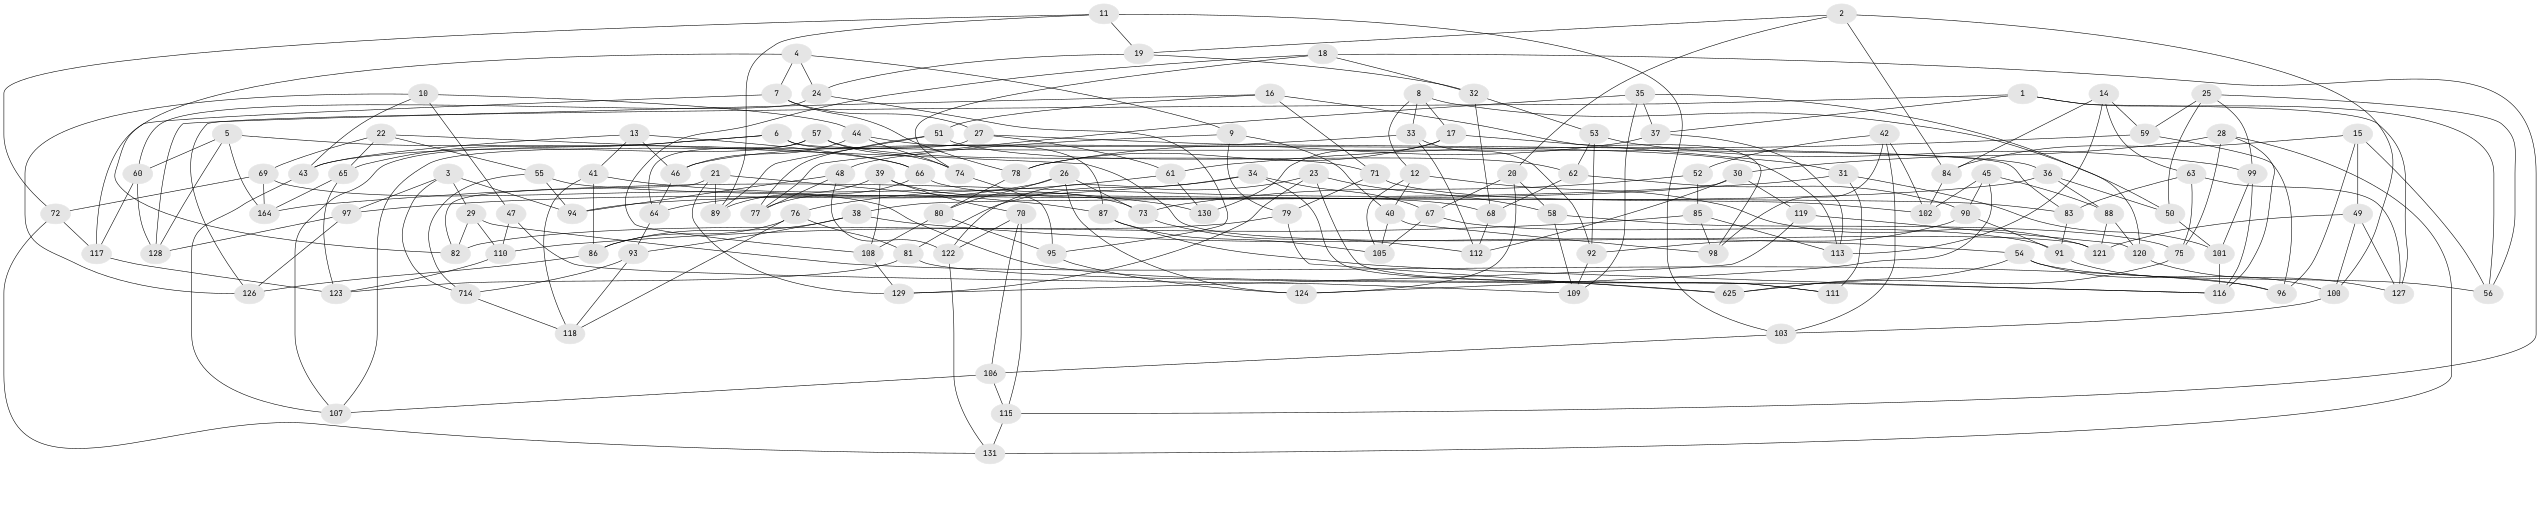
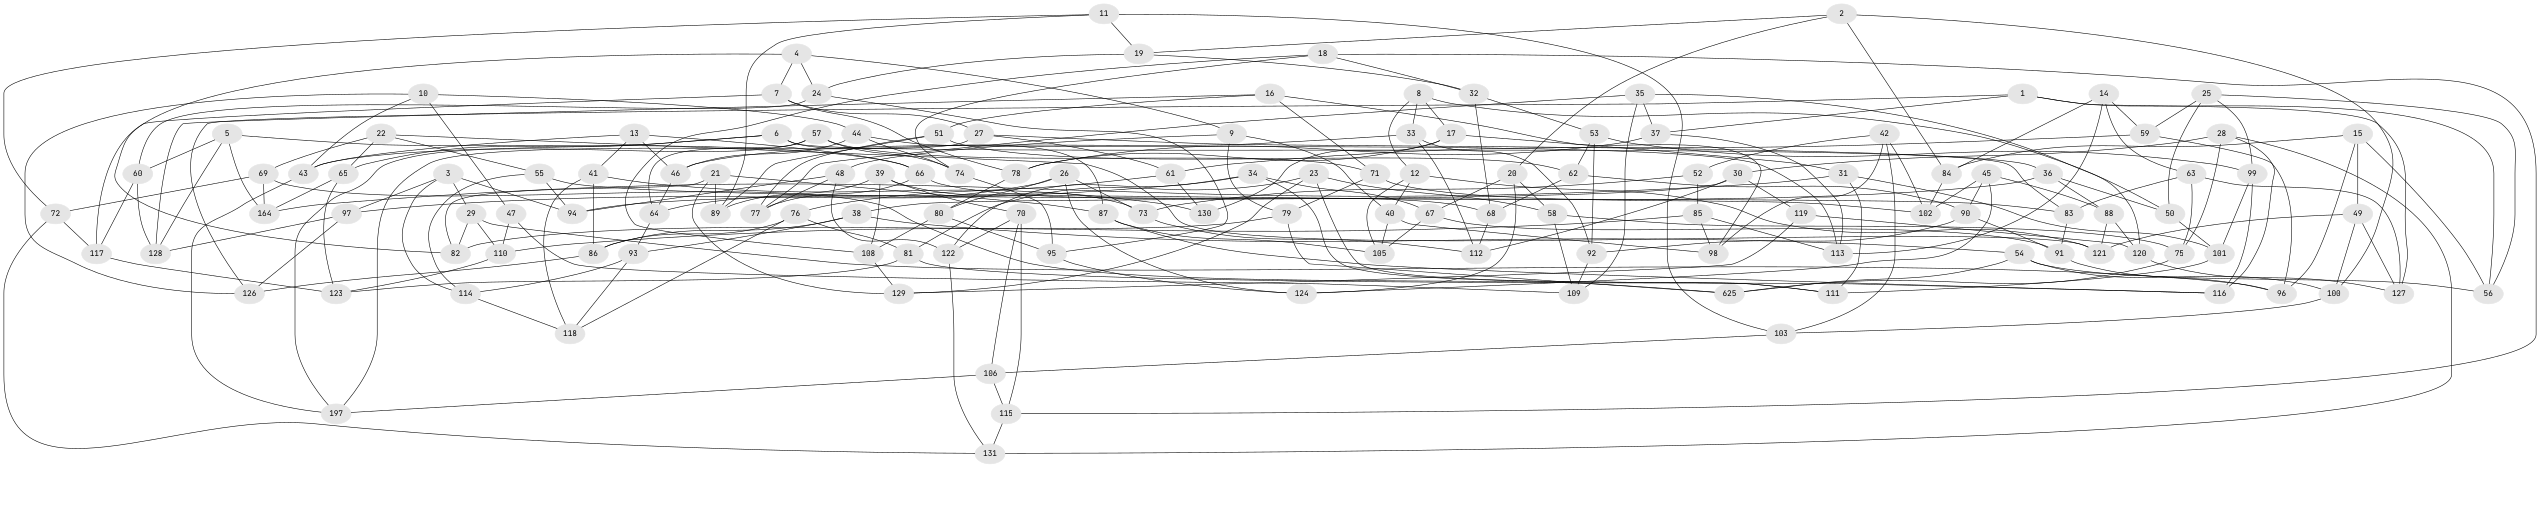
  graph {
    fontname="JetBrains Mono"
    node [color=gray90 fontname="JetBrains Mono" style=filled]
    edge [fontname="JetBrains Mono"]
    1
    37
    56
    126
    127
    78
    113
    2
    19
    20
    84
    100
    24
    32
    58
    67
    124
    102
    103
    3
    29
    94
    97
-   114 [label=714]
+   114
    82
    96
    110
    128
    118
    4
    7
    9
    27
    117
    40
    48
    79
    60
    95
    5
    66
    n42 [label=164]
    68
    77
    6
    43
    65
    83
    87
-   107
+   107 [label=197]
    123
    91
    105
    116
    36
    61
    80
    8
    12
    17
    33
    50
    121
    31
    130
    46
    112
    92
    101
    98
    122
    n72 [label=625]
    10
    44
    47
    74
    109
    11
    72
    89
    131
    106
    13
    41
    86
    64
    14
    59
    63
    75
    15
    49
    16
    51
    71
    62
    111
    18
    108
    115
    53
    129
    21
    22
    55
    69
    23
    81
    25
    99
    26
    73
    93
    88
    76
    28
    30
    38
    119
    54
    120
    34
    35
    39
    70
    42
    52
    85
    45
    90
    57
    1 -- 37
    1 -- 56
    1 -- 126
    1 -- 127
    37 -- 78
    37 -- 113
    78 -- 80
    2 -- 19
    2 -- 20
    2 -- 84
    2 -- 100
    19 -- 24
    19 -- 32
    20 -- 58
    20 -- 67
    20 -- 124
    84 -- 102
    100 -- 103
    24 -- 60
    24 -- 95
    32 -- 68
    32 -- 53
    58 -- 109
    58 -- 75
    67 -- 91
    67 -- 105
    103 -- 106
    3 -- 29
    3 -- 94
    3 -- 97
    3 -- 114
    29 -- 82
    29 -- 96
    29 -- 110
    97 -- 126
    97 -- 128
    114 -- 118
    110 -- 123
    4 -- 24
    4 -- 82
    4 -- 7
    4 -- 9
    7 -- 78
    7 -- 27
    7 -- 117
    9 -- 40
    9 -- 48
    9 -- 79
    27 -- 107
    27 -- 36
    27 -- 61
    117 -- 123
    40 -- 105
    40 -- 98
    48 -- 94
    48 -- 77
    48 -- 122
    79 -- 82
    79 -- n72
    60 -- 128
    60 -- 117
    95 -- 124
    5 -- 128
    5 -- 60
    5 -- 66
    5 -- n42
    66 -- 68
    66 -- 77
    68 -- 112
    6 -- 43
    6 -- 65
    6 -- 83
    6 -- 87
    43 -- 107
    65 -- n42
    65 -- 123
    83 -- 91
    87 -- 105
    87 -- 116
    91 -- 100
    36 -- 94
    36 -- 50
    36 -- 88
    61 -- 130
    61 -- 76
    80 -- 95
    80 -- 108
    8 -- 12
    8 -- 17
    8 -- 33
    8 -- 50
    12 -- 40
    12 -- 105
    12 -- 121
    17 -- 78
    17 -- 31
    17 -- 130
    33 -- 46
    33 -- 112
    33 -- 92
    50 -- 101
    31 -- n42
    31 -- 101
    31 -- 111
    46 -- 64
    92 -- 109
-   101 -- 116
+   101 -- 111
    122 -- 131
    10 -- 126
    10 -- 43
    10 -- 44
    10 -- 47
    44 -- 113
    44 -- 46
    44 -- 74
    47 -- 110
    47 -- 109
    74 -- 95
    11 -- 19
    11 -- 103
    11 -- 72
    11 -- 89
    72 -- 117
    72 -- 131
    106 -- 107
    106 -- 115
    13 -- 66
    13 -- 43
    13 -- 46
    13 -- 41
    41 -- 118
    41 -- 130
    41 -- 86
    86 -- 126
    64 -- 93
    14 -- 113
    14 -- 84
    14 -- 59
    14 -- 63
    59 -- 96
    59 -- 61
    63 -- 127
    63 -- 83
    63 -- 75
    75 -- n72
    15 -- 56
    15 -- 84
    15 -- 96
    15 -- 49
    49 -- 127
    49 -- 100
    49 -- 121
    16 -- 128
    16 -- 98
    16 -- 51
    16 -- 71
    51 -- 77
    51 -- 89
    51 -- 62
    71 -- 102
    71 -- 79
    62 -- 68
    62 -- 90
    18 -- 32
    18 -- 74
    18 -- 108
    18 -- 115
    108 -- 129
    115 -- 131
    53 -- 92
    53 -- 62
    53 -- 99
    21 -- 82
    21 -- 87
    21 -- 89
    21 -- 129
    22 -- 65
    22 -- 121
    22 -- 55
    22 -- 69
    55 -- 94
    55 -- 114
    55 -- 83
    69 -- n42
    69 -- n72
    69 -- 72
    23 -- 58
    23 -- 111
    23 -- 129
    23 -- 81
    81 -- 123
    81 -- 116
    25 -- 56
    25 -- 50
    25 -- 59
    25 -- 99
    99 -- 116
    99 -- 101
    26 -- 124
    26 -- 80
    26 -- 64
    26 -- 73
    73 -- 112
    93 -- 114
    93 -- 118
    88 -- 121
    88 -- 120
    76 -- 118
    76 -- 86
    76 -- 81
    28 -- 116
    28 -- 131
    28 -- 75
    28 -- 30
    30 -- 112
    30 -- 38
    30 -- 119
    38 -- 86
    38 -- 93
    38 -- 54
    119 -- 129
    119 -- 120
    54 -- 56
    54 -- 96
    54 -- n72
    120 -- 127
    34 -- 67
    34 -- 97
    34 -- 122
    34 -- 111
    35 -- 37
    35 -- 77
    35 -- 109
    35 -- 120
    39 -- 89
    39 -- 108
    39 -- 73
    39 -- 70
    70 -- 122
    70 -- 106
    70 -- 115
    42 -- 102
    42 -- 103
    42 -- 98
    42 -- 52
    52 -- 73
    52 -- 85
    85 -- 113
    85 -- 110
    85 -- 98
    45 -- 124
    45 -- 102
    45 -- 88
    45 -- 90
    90 -- 91
    90 -- 92
    57 -- 107
    57 -- 74
    57 -- 64
    57 -- 71
  }
